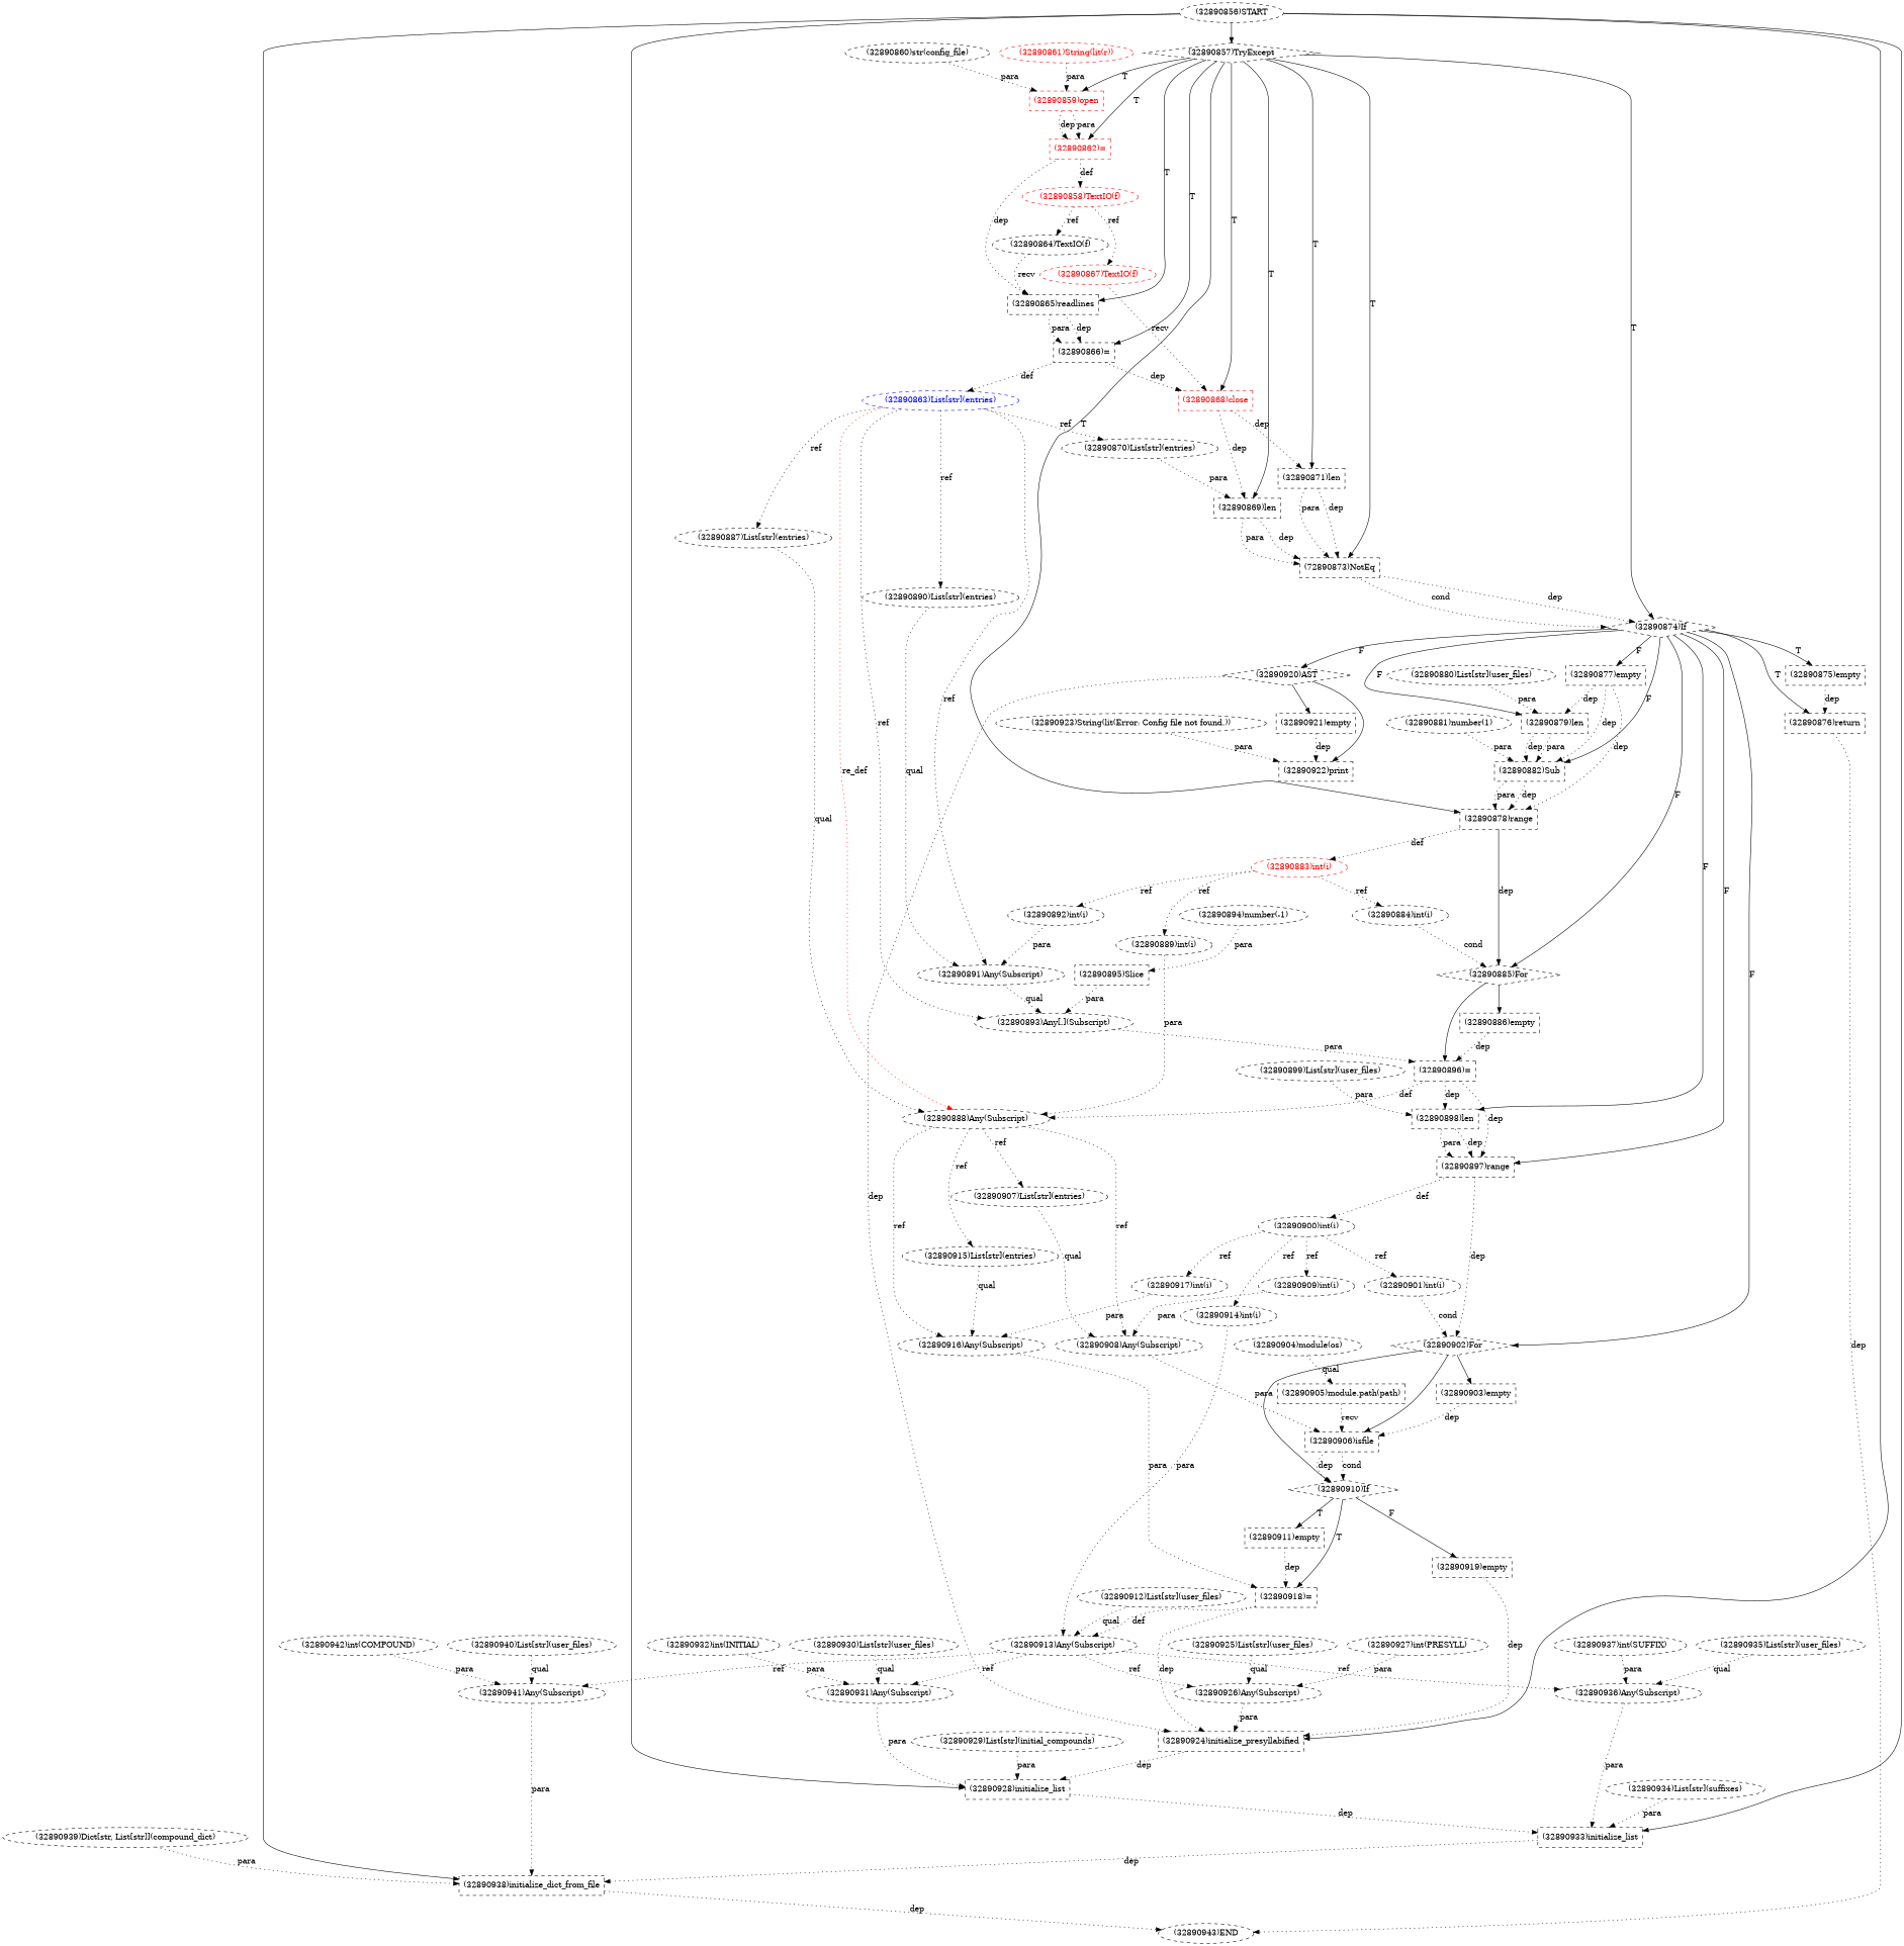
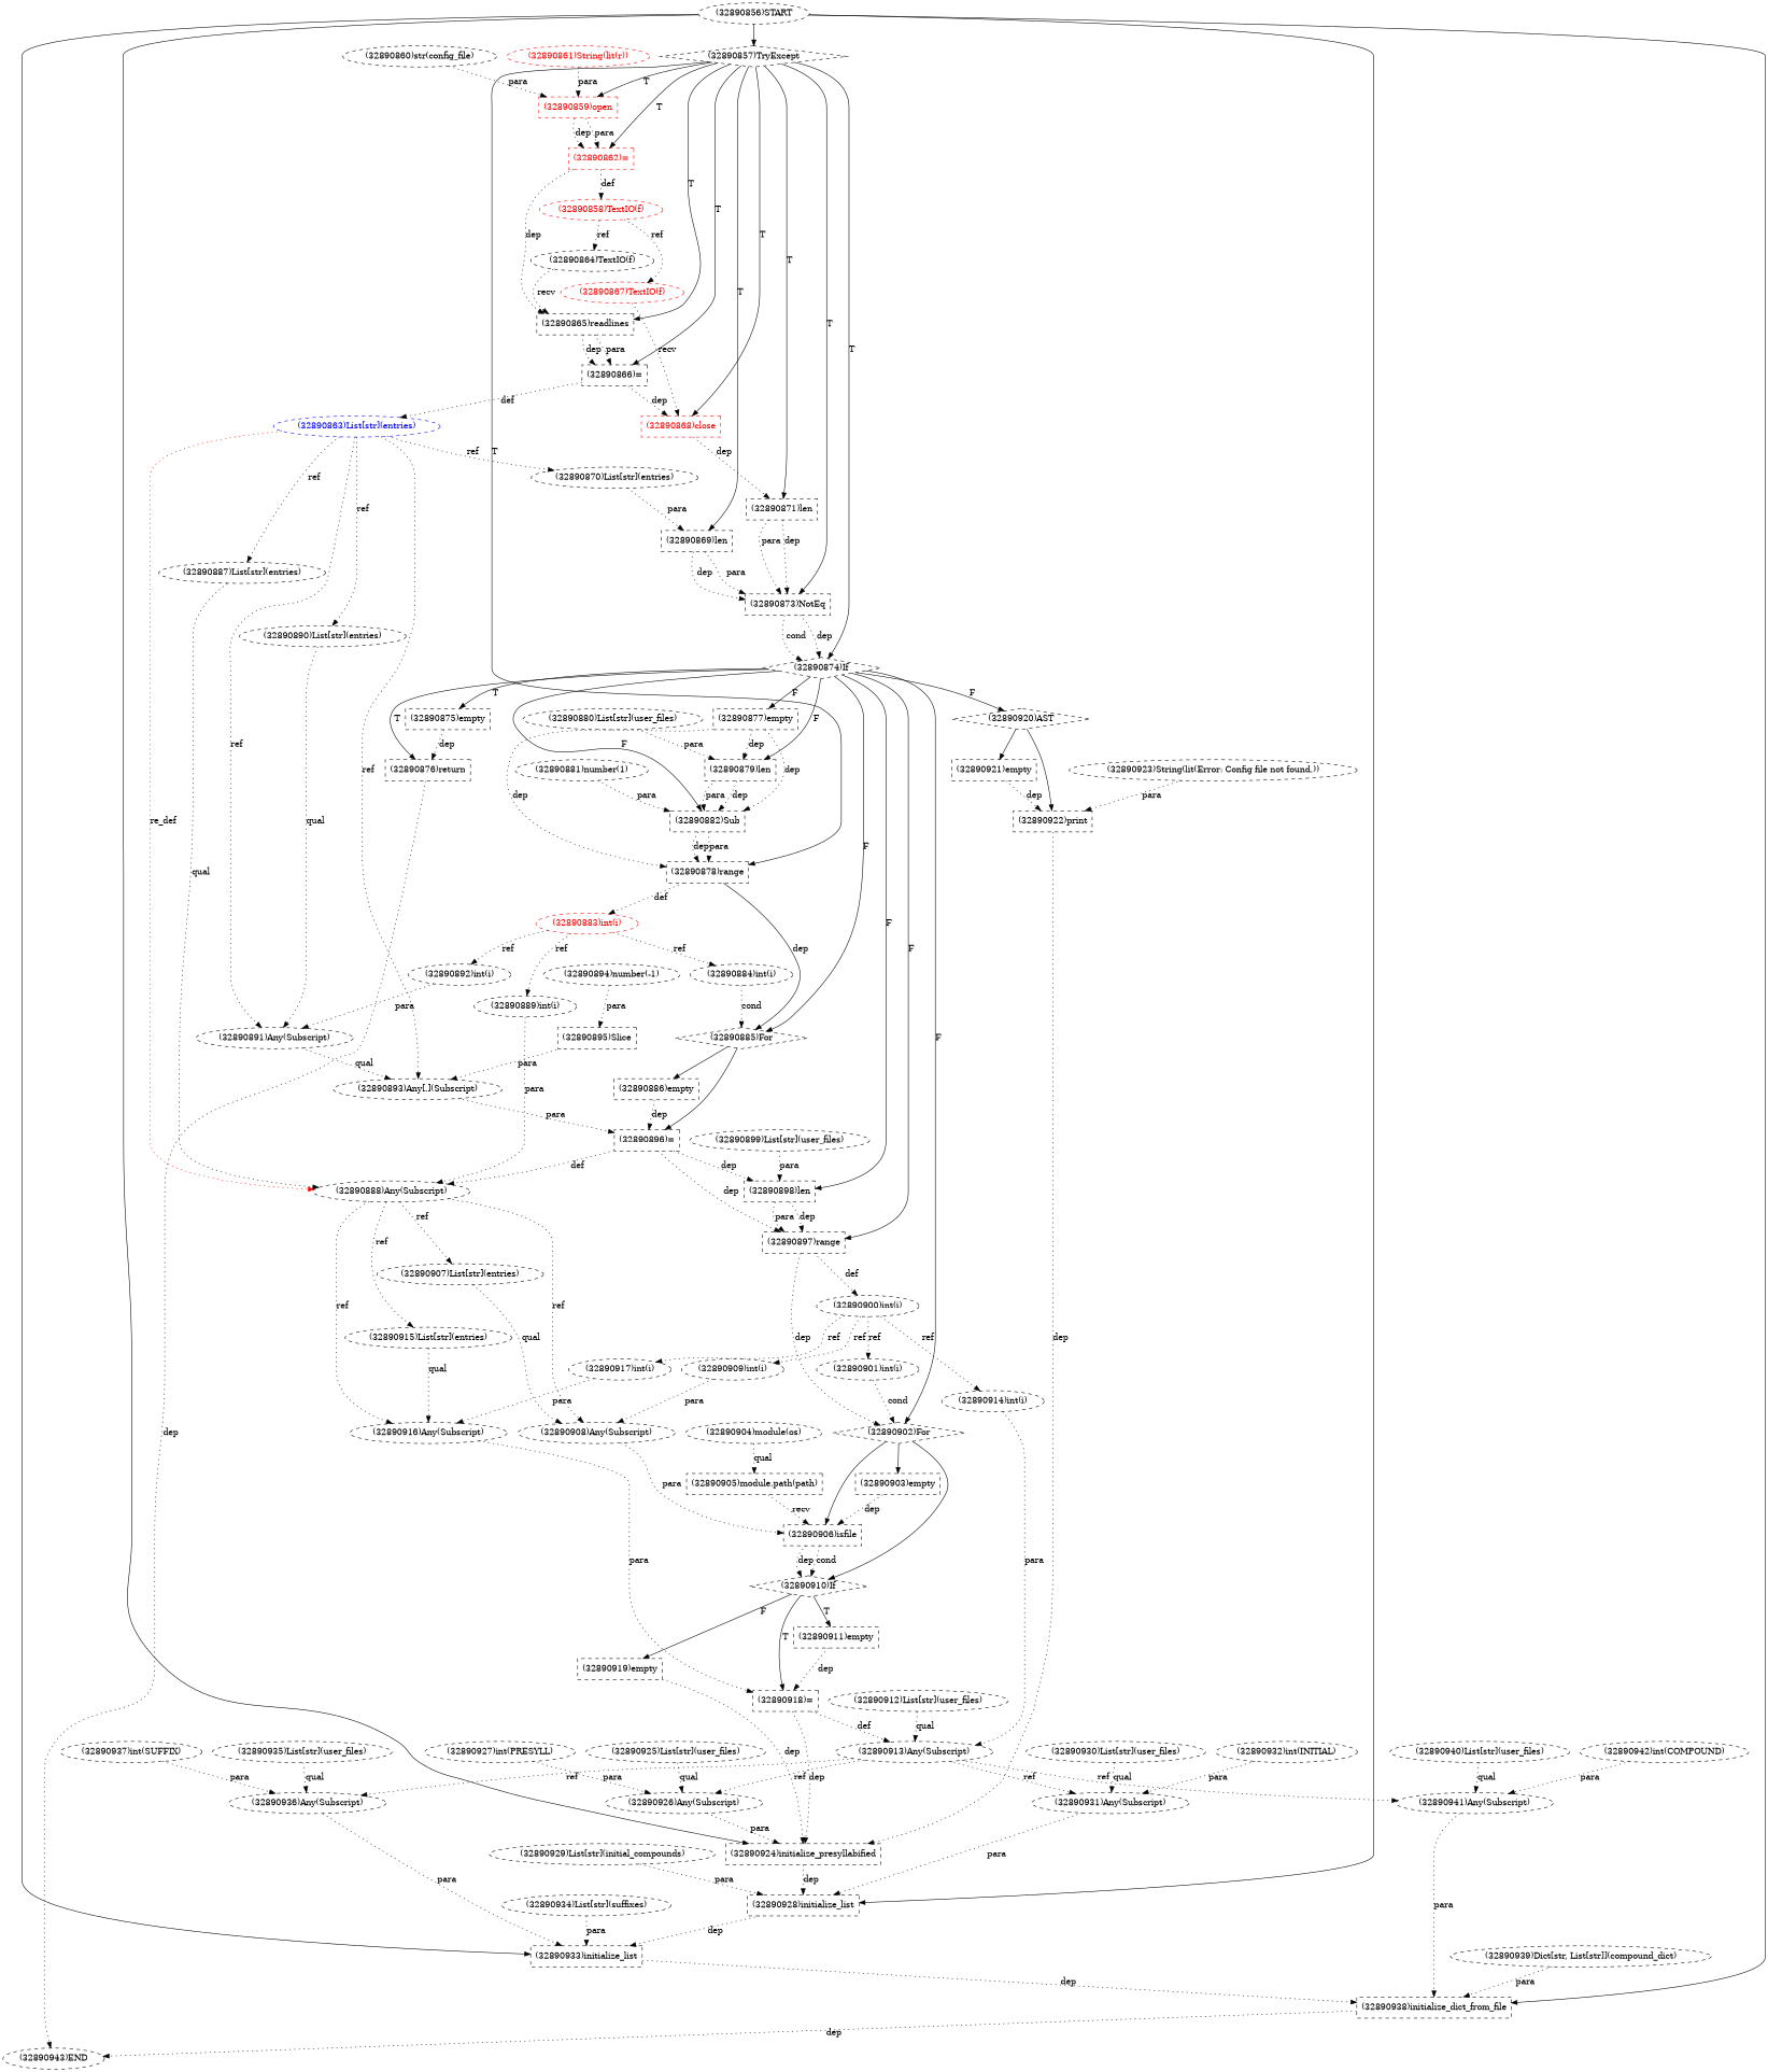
  digraph {
    node [shape=ellipse style=dashed]
    edge [style=dotted]
    n1 [color=red fontcolor=red label="(32890859)open" shape=box]
    n2 [color=red fontcolor=red label="(32890862)=" shape=box]
    n3 [color=red fontcolor=red label="(32890858)TextIO(f)"]
    n4 [label="(32890865)readlines" shape=box]
    n5 [label="(32890866)=" shape=box]
    n6 [color=red fontcolor=red label="(32890868)close" shape=box]
    n7 [color=blue fontcolor=blue label="(32890863)List[str](entries)"]
    n8 [label="(32890871)len" shape=box]
    n9 [label="(32890869)len" shape=box]
    n10 [label="(32890887)List[str](entries)"]
    n11 [label="(32890870)List[str](entries)"]
    n12 [label="(32890888)Any(Subscript)"]
    n13 [label="(32890891)Any(Subscript)"]
    n14 [label="(32890890)List[str](entries)"]
    n15 [label="(32890893)Any[.](Subscript)"]
    n16 [label="(32890903)empty" shape=box]
    n17 [label="(32890906)isfile" shape=box]
    n18 [label="(32890910)If" shape=diamond]
-   n19 [label="(72890873)NotEq" shape=box]
+   n19 [label="(32890873)NotEq" shape=box]
    n20 [label="(32890928)initialize_list" shape=box]
    n21 [label="(32890933)initialize_list" shape=box]
    n22 [label="(32890938)initialize_dict_from_file" shape=box]
    n23 [label="(32890918)=" shape=box]
    n24 [label="(32890913)Any(Subscript)"]
    n25 [label="(32890924)initialize_presyllabified" shape=box]
    n26 [label="(32890941)Any(Subscript)"]
    n27 [label="(32890931)Any(Subscript)"]
    n28 [label="(32890926)Any(Subscript)"]
    n29 [label="(32890936)Any(Subscript)"]
    n30 [label="(32890921)empty" shape=box]
    n31 [label="(32890922)print" shape=box]
    n32 [label="(32890917)int(i)"]
    n33 [label="(32890916)Any(Subscript)"]
    n34 [label="(32890943)END" shape=""]
    n35 [color=red fontcolor=red label="(32890867)TextIO(f)"]
    n36 [label="(32890909)int(i)"]
    n37 [label="(32890908)Any(Subscript)"]
    n38 [label="(32890929)List[str](initial_compounds)"]
    n39 [label="(32890940)List[str](user_files)"]
    n40 [label="(32890914)int(i)"]
    n41 [label="(32890878)range" shape=box]
    n42 [color=red fontcolor=red label="(32890883)int(i)"]
    n43 [label="(32890885)For" shape=diamond]
    n44 [label="(32890892)int(i)"]
    n45 [label="(32890889)int(i)"]
    n46 [label="(32890884)int(i)"]
    n47 [label="(32890886)empty" shape=box]
    n48 [label="(32890896)=" shape=box]
    n49 [label="(32890932)int(INITIAL)"]
    n50 [label="(32890915)List[str](entries)"]
    n51 [label="(32890907)List[str](entries)"]
    n52 [label="(32890877)empty" shape=box]
    n53 [label="(32890879)len" shape=box]
    n54 [label="(32890882)Sub" shape=box]
    n55 [label="(32890876)return" shape=box]
    n56 [label="(32890902)For" shape=diamond]
    n57 [label="(32890919)empty" shape=box]
    n58 [label="(32890911)empty" shape=box]
    n59 [label="(32890898)len" shape=box]
    n60 [label="(32890897)range" shape=box]
    n61 [color=black fontcolor=black label="(32890900)int(i)"]
    n62 [label="(32890912)List[str](user_files)"]
    n63 [label="(32890925)List[str](user_files)"]
    n64 [label="(32890894)number(-1)"]
    n65 [label="(32890895)Slice" shape=box]
    n66 [label="(32890905)module.path(path)" shape=box]
    n67 [label="(32890904)module(os)"]
    n68 [label="(32890899)List[str](user_files)"]
    n69 [label="(32890864)TextIO(f)"]
    n70 [label="(32890874)If" shape=diamond]
    n71 [color=red fontcolor=red label="(32890861)String(lit(r))"]
    n72 [label="(32890856)START" shape=""]
    n73 [label="(32890857)TryExcept" shape=diamond]
    n74 [label="(32890923)String(lit(Error: Config file not found.))"]
    n75 [label="(32890881)number(1)"]
    n76 [label="(32890937)int(SUFFIX)"]
    n77 [label="(32890901)int(i)"]
    n78 [label="(32890927)int(PRESYLL)"]
    n79 [label="(32890920)AST" shape=diamond]
    n80 [label="(32890860)str(config_file)"]
    n81 [label="(32890934)List[str](suffixes)"]
    n82 [label="(32890875)empty" shape=box]
    n83 [label="(32890939)Dict[str, List[str]](compound_dict)"]
    n84 [label="(32890935)List[str](user_files)"]
    n85 [label="(32890942)int(COMPOUND)"]
    n86 [label="(32890880)List[str](user_files)"]
    n87 [label="(32890930)List[str](user_files)"]
    n1 -> n2 [label=dep]
    n1 -> n2 [label=para]
    n2 -> n3 [label=def]
    n2 -> n4 [label=dep]
    n3 -> n35 [label=ref]
    n3 -> n69 [label=ref]
    n4 -> n5 [label=dep]
    n4 -> n5 [label=para]
    n5 -> n6 [label=dep]
    n5 -> n7 [label=def]
    n6 -> n8 [label=dep]
-   n6 -> n9 [label=dep]
    n7 -> n10 [label=ref]
    n7 -> n11 [label=ref]
    n7 -> n12 [color=red label=re_def]
    n7 -> n13 [label=ref]
    n7 -> n14 [label=ref]
    n7 -> n15 [label=ref]
    n8 -> n19 [label=dep]
    n8 -> n19 [label=para]
    n9 -> n19 [label=dep]
    n9 -> n19 [label=para]
    n10 -> n12 [label=qual]
    n11 -> n9 [label=para]
    n12 -> n33 [label=ref]
    n12 -> n37 [label=ref]
    n12 -> n50 [label=ref]
    n12 -> n51 [label=ref]
    n13 -> n15 [label=qual]
    n14 -> n13 [label=qual]
    n15 -> n48 [label=para]
    n16 -> n17 [label=dep]
    n17 -> n18 [label=dep]
    n17 -> n18 [label=cond]
    n18 -> n23 [label=T style=""]
    n18 -> n57 [label=F style=""]
    n18 -> n58 [label=T style=""]
    n19 -> n70 [label=dep]
    n19 -> n70 [label=cond]
    n20 -> n21 [label=dep]
    n21 -> n22 [label=dep]
    n22 -> n34 [label=dep]
    n23 -> n24 [label=def]
    n23 -> n25 [label=dep]
    n24 -> n26 [label=ref]
    n24 -> n27 [label=ref]
    n24 -> n28 [label=ref]
    n24 -> n29 [label=ref]
    n25 -> n20 [label=dep]
    n26 -> n22 [label=para]
    n27 -> n20 [label=para]
    n28 -> n25 [label=para]
    n29 -> n21 [label=para]
    n30 -> n31 [label=dep]
-   n79 -> n25 [label=dep]
+   n31 -> n25 [label=dep]
    n32 -> n33 [label=para]
    n33 -> n23 [label=para]
    n35 -> n6 [label=recv]
    n36 -> n37 [label=para]
    n37 -> n17 [label=para]
    n38 -> n20 [label=para]
    n39 -> n26 [label=qual]
    n40 -> n24 [label=para]
    n41 -> n42 [label=def]
    n41 -> n43 [label=dep style=solid]
    n42 -> n44 [label=ref]
    n42 -> n45 [label=ref]
    n42 -> n46 [label=ref]
    n43 -> n47 [style=solid]
    n43 -> n48 [style=solid]
    n44 -> n13 [label=para]
    n45 -> n12 [label=para]
    n46 -> n43 [label=cond]
    n47 -> n48 [label=dep]
    n48 -> n12 [label=def]
    n48 -> n59 [label=dep]
    n48 -> n60 [label=dep]
    n49 -> n27 [label=para]
    n50 -> n33 [label=qual]
    n51 -> n37 [label=qual]
    n52 -> n41 [label=dep]
    n52 -> n53 [label=dep]
    n52 -> n54 [label=dep]
    n53 -> n54 [label=dep]
    n53 -> n54 [label=para]
    n54 -> n41 [label=dep]
    n54 -> n41 [label=para]
    n55 -> n34 [label=dep]
    n56 -> n16 [style=solid]
    n56 -> n17 [style=solid]
    n56 -> n18 [style=solid]
    n57 -> n25 [label=dep]
    n58 -> n23 [label=dep]
    n59 -> n60 [label=dep]
    n59 -> n60 [label=para]
    n60 -> n56 [label=dep]
    n60 -> n61 [label=def]
    n61 -> n32 [label=ref]
    n61 -> n36 [label=ref]
    n61 -> n40 [label=ref]
    n61 -> n77 [label=ref]
    n62 -> n24 [label=qual]
    n63 -> n28 [label=qual]
    n64 -> n65 [label=para]
    n65 -> n15 [label=para]
    n66 -> n17 [label=recv]
    n67 -> n66 [label=qual]
    n68 -> n59 [label=para]
    n69 -> n4 [label=recv]
    n70 -> n43 [label=F style=""]
    n70 -> n52 [label=F style=""]
    n70 -> n53 [label=F style=""]
    n70 -> n54 [label=F style=""]
    n70 -> n55 [label=T style=""]
    n70 -> n56 [label=F style=""]
    n70 -> n59 [label=F style=""]
    n70 -> n60 [label=F style=""]
    n70 -> n79 [label=F style=""]
    n70 -> n82 [label=T style=""]
    n71 -> n1 [label=para]
    n72 -> n20 [style=solid]
    n72 -> n21 [style=solid]
    n72 -> n22 [style=solid]
    n72 -> n25 [style=solid]
    n72 -> n73 [style=solid]
    n73 -> n1 [label=T style=""]
    n73 -> n2 [label=T style=""]
    n73 -> n4 [label=T style=""]
    n73 -> n5 [label=T style=""]
    n73 -> n6 [label=T style=""]
    n73 -> n8 [label=T style=""]
    n73 -> n9 [label=T style=""]
    n73 -> n19 [label=T style=""]
    n73 -> n41 [label=T style=""]
    n73 -> n70 [label=T style=""]
    n74 -> n31 [label=para]
    n75 -> n54 [label=para]
    n76 -> n29 [label=para]
    n77 -> n56 [label=cond]
    n78 -> n28 [label=para]
    n79 -> n30 [style=solid]
    n79 -> n31 [style=solid]
    n80 -> n1 [label=para]
    n81 -> n21 [label=para]
    n82 -> n55 [label=dep]
    n83 -> n22 [label=para]
    n84 -> n29 [label=qual]
    n85 -> n26 [label=para]
    n86 -> n53 [label=para]
    n87 -> n27 [label=qual]
  }
